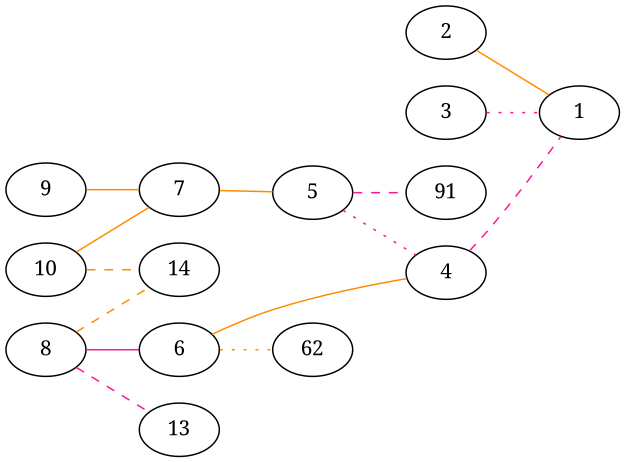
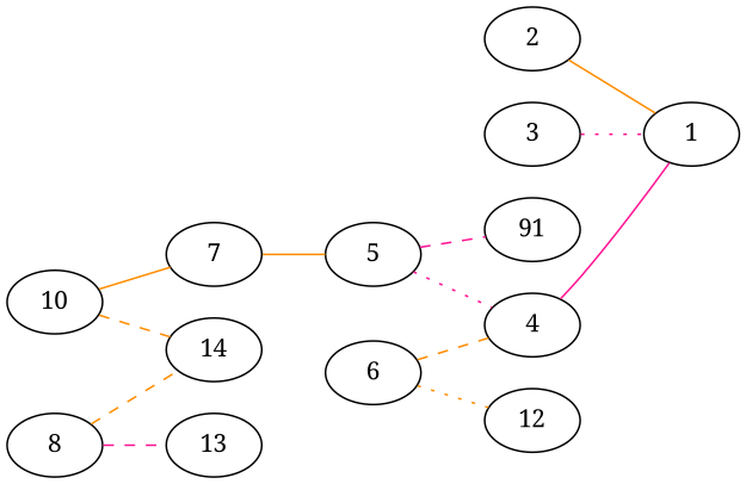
  graph {
    fontname="Noto Serif"
    rankdir=LR
    node [chem=C fontname="Noto Serif"]
    edge [color=darkorange fontname="Noto Serif" style=solid valence=1]
    2 [chem=Cl]
    1
    3 [chem=O]
    4
    5
    n6 [chem=H label=91]
    6
-   12 [chem=H label=62]
+   12 [chem=H]
    7
    8
    13 [chem=H]
    14 [chem=H]
    10
-   9 [chem=Cl]
    2 -- 1
    3 -- 1 [color=deeppink style=dotted valence=2]
-   4 -- 1 [color=deeppink style=dashed]
+   4 -- 1 [color=deeppink]
    5 -- 4 [color=deeppink style=dotted valence=2]
    5 -- n6 [color=deeppink style=dashed]
-   6 -- 4
+   6 -- 4 [style=dashed]
    6 -- 12 [style=dotted]
    7 -- 5
-   8 -- 6 [color=deeppink valence=2]
    8 -- 13 [color=deeppink style=dashed]
    8 -- 14 [style=dashed]
    10 -- 7 [valence=2]
    10 -- 14 [style=dashed]
-   9 -- 7
  }
